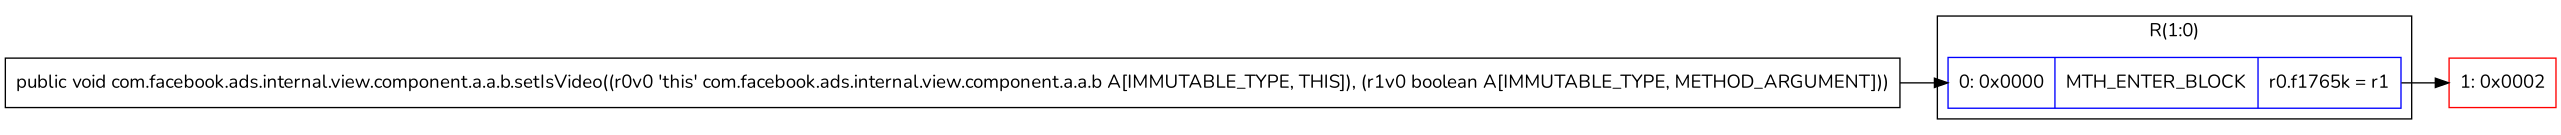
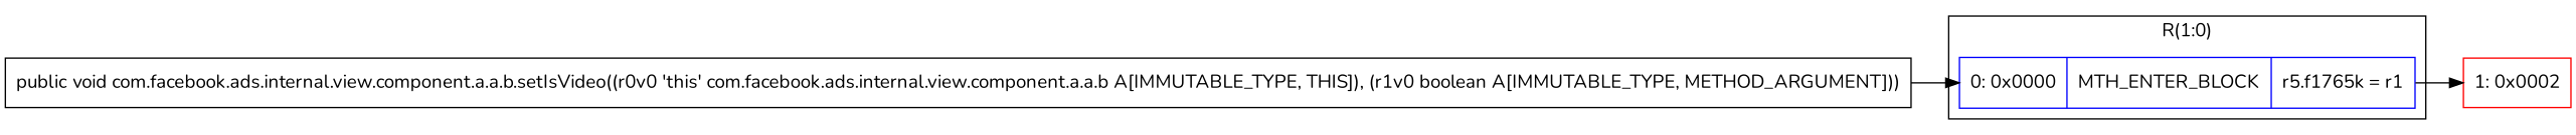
  digraph {
    rankdir=LR
    fontname=Nunito
    node [shape=record fontname=Nunito]
    edge [fontname=Nunito]
-   n1 [color=blue label="{0\:\ 0x0000|MTH_ENTER_BLOCK\l|r0.f1765k = r1\l}"]
+   n1 [color=blue label="{0\:\ 0x0000|MTH_ENTER_BLOCK\l|r5.f1765k = r1\l}"]
    n2 [color=red label="{1\:\ 0x0002}"]
    n3 [label="{public void com.facebook.ads.internal.view.component.a.a.b.setIsVideo((r0v0 'this' com.facebook.ads.internal.view.component.a.a.b A[IMMUTABLE_TYPE, THIS]), (r1v0 boolean A[IMMUTABLE_TYPE, METHOD_ARGUMENT])) }"]
    subgraph cluster_1 {
      label="R(1:0)"
      n1
    }
    n1 -> n2
    n3 -> n1
  }
